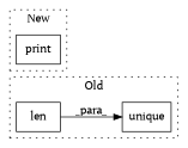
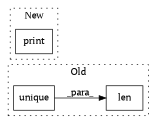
  digraph {
    rankdir=LR
    fontname="PT Serif"
    node [a=32 shape=box fontname="PT Serif"]
    n1 [l="7,1" label=unique s="6978,7037"]
    n2 [l="4,1" label=len s="6968,7038"]
    n3 [l="6,1" label=print s="9679,9705"]
    subgraph cluster_1 {
      label=Old
      style=dotted
      n1
      n2
    }
    subgraph cluster_2 {
      label=New
      style=dotted
      n3
    }
-   n2 -> n1 [label=_para_ fontname="PT Serif"]
+   n1 -> n2 [label=_para_ fontname="PT Serif"]
  }
